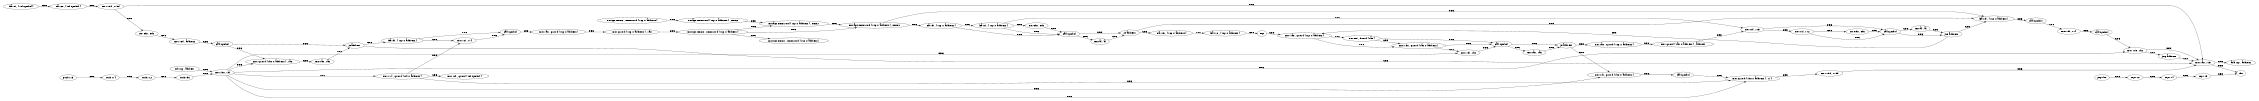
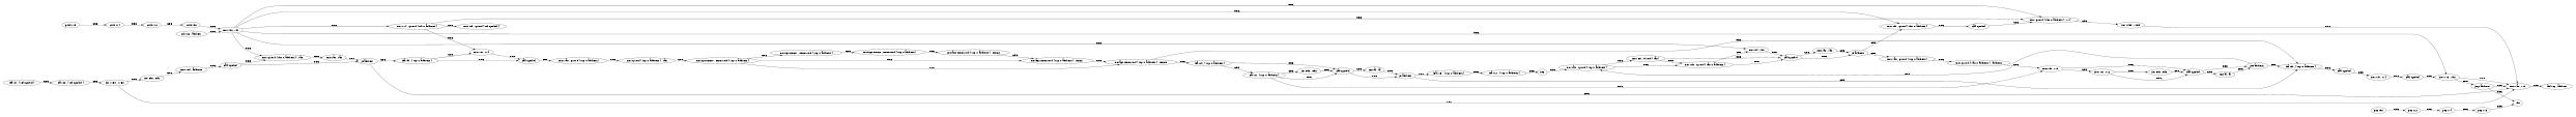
  digraph {
    rankdir=LR
    n1 [label="push r15"]
    n2 [label="push r14"]
    n3 [label="push r12"]
    n4 [label="push rbx"]
    n5 [label="mov rbx , rdi"]
    n6 [label="sub rsp , address"]
    n7 [label="mov r14 , qword [ rdi + address ]"]
    n8 [label="mov qword [ rbx + address ] , rax"]
    n9 [label="mov r15 , rbx"]
    n10 [label="mov rdi , qword [ rbx + address ]"]
    n11 [label="mov qword [ rbx + address ] , r14"]
    n12 [label="mov rdi , rbx"]
    n13 [label="mov rdi , qword [ rel symbol ]"]
    n14 [label="mov rsi , r14"]
    n15 [label="test rax , rax"]
    n16 [label="mov rax , r15"]
    n17 [label="jmp address"]
    n18 [label="call symbol"]
    n19 [label="xor r15d , r15d"]
    n20 [label="call symbol"]
    n21 [label="call symbol"]
    n22 [label="mov rdi , r14"]
    n23 [label="call symbol"]
    n24 [label="lea rsi , [ rel symbol ]"]
    n25 [label="lea rcx , [ rel symbol ]"]
    n26 [label="xor r15d , r15d"]
    n27 [label="xor edx , edx"]
    n28 [label="mov r8d , address"]
    n29 [label="add rsp , address"]
    n30 [label=rbx]
    n31 [label="call symbol"]
    n32 [label="je address"]
    n33 [label="lea rdi , [ rsp + address ]"]
    n34 [label="mov rax , qword [ rsp + address ]"]
    n35 [label="pop rbx"]
    n36 [label="pop r12"]
    n37 [label="pop r14"]
    n38 [label="pop r15"]
    n39 [label="mov qword [ rsp + address ] , rax"]
    n40 [label="movups xmm0 , xmmword [ rsp + address ]"]
    n41 [label="movups xmm1 , xmmword [ rsp + address ]"]
    n42 [label="movaps xmmword [ rsp + address ] , xmm0"]
    n43 [label="movaps xmmword [ rsp + address ] , xmm1"]
    n44 [label="movups xmm2 , xmmword [ rsp + address ]"]
    n45 [label="lea rdi , [ rsp + address ]"]
    n46 [label="lea rdi , [ rsp + address ]"]
    n47 [label="movaps xmmword [ rsp + address ] , xmm2"]
    n48 [label="lea rsi , [ rsp + address ]"]
    n49 [label="call symbol"]
    n50 [label="call symbol"]
    n51 [label="mov rdi , r15"]
    n52 [label="mov rsi , r12"]
    n53 [label="call symbol"]
    n54 [label="xor edx , edx"]
    n55 [label="test al , al"]
    n56 [label="je address"]
    n57 [label="lea r15 , [ rsp + address ]"]
    n58 [label="lea r12 , [ rsp + address ]"]
    n59 [label=nop]
    n60 [label="mov rax , qword [ rsp + address ]"]
    n61 [label="mov esi , dword [ rax ]"]
    n62 [label="mov rdx , qword [ rax + address ]"]
    n63 [label="mov rax , qword [ rsp + address ]"]
    n64 [label="mov qword [ rax + address ] , address"]
    n65 [label="xor edx , edx"]
    n66 [label="test al , al"]
    n67 [label="jne address"]
    n68 [label="test rax , rax"]
    n69 [label="je address"]
    n1 -> n2 [label=CFG]
    n2 -> n3 [label=DFG]
    n3 -> n4 [label=CFG]
    n4 -> n5 [label=CFG]
    n5 -> n7 [label=CFG]
    n5 -> n8 [label=DFG]
    n5 -> n9 [label=DFG]
    n5 -> n10 [label=DFG]
    n5 -> n11 [label=DFG]
    n5 -> n12 [label=DFG]
    n6 -> n5 [label=CFG]
    n7 -> n11 [label=DFG]
    n7 -> n13 [label=CFG]
    n7 -> n14 [label=DFG]
    n8 -> n15 [label=CFG]
    n9 -> n16 [label=DFG]
    n9 -> n17 [label=CFG]
    n10 -> n18 [label=DFG]
    n11 -> n19 [label=CFG]
    n12 -> n20 [label=DFG]
    n14 -> n21 [label=DFG]
    n15 -> n32 [label=CFG]
    n16 -> n29 [label=CFG]
-   n16 -> n30 [label=DFG]
+   n17 -> n30 [label=DFG]
    n17 -> n16 [label=CFG]
    n18 -> n11 [label=CFG]
    n19 -> n16 [label=DFG]
    n20 -> n68 [label=CFG]
    n20 -> n69 [label=DFG]
    n21 -> n34 [label=CFG]
    n22 -> n23 [label=DFG]
    n23 -> n9 [label=CFG]
    n24 -> n25 [label=CFG]
    n25 -> n26 [label=CFG]
    n26 -> n16 [label=DFG]
    n26 -> n27 [label=CFG]
    n27 -> n28 [label=CFG]
    n28 -> n31 [label=CFG]
    n31 -> n8 [label=DFG]
    n31 -> n32 [label=DFG]
    n32 -> n16 [label=CFG]
    n32 -> n33 [label=CFG]
    n33 -> n14 [label=CFG]
    n33 -> n21 [label=DFG]
    n34 -> n39 [label=DFG]
    n35 -> n36 [label=CFG]
    n36 -> n37 [label=CFG]
    n37 -> n38 [label=CFG]
    n38 -> n30 [label=CFG]
    n39 -> n40 [label=CFG]
    n40 -> n41 [label=CFG]
    n40 -> n42 [label=DFG]
    n40 -> n43 [label=DFG]
+   n41 -> n44 [label=CFG]
    n42 -> n45 [label=DFG]
    n42 -> n46 [label=DFG]
    n43 -> n42 [label=CFG]
    n44 -> n47 [label=DFG]
    n45 -> n48 [label=CFG]
    n45 -> n49 [label=DFG]
    n46 -> n50 [label=DFG]
    n47 -> n43 [label=CFG]
    n48 -> n49 [label=DFG]
    n48 -> n51 [label=DFG]
    n48 -> n54 [label=CFG]
    n49 -> n55 [label=CFG]
    n49 -> n56 [label=DFG]
    n50 -> n22 [label=CFG]
    n51 -> n52 [label=CFG]
    n51 -> n53 [label=DFG]
    n52 -> n53 [label=DFG]
    n52 -> n65 [label=CFG]
    n53 -> n66 [label=CFG]
    n53 -> n67 [label=DFG]
    n54 -> n49 [label=CFG]
    n55 -> n56 [label=CFG]
    n56 -> n46 [label=CFG]
    n56 -> n57 [label=CFG]
    n57 -> n58 [label=DFG]
    n58 -> n59 [label=CFG]
    n59 -> n60 [label=CFG]
    n60 -> n61 [label=DFG]
    n60 -> n62 [label=DFG]
    n61 -> n20 [label=DFG]
    n61 -> n62 [label=CFG]
    n62 -> n12 [label=CFG]
    n62 -> n20 [label=DFG]
    n63 -> n64 [label=DFG]
    n64 -> n51 [label=CFG]
    n65 -> n53 [label=CFG]
    n66 -> n67 [label=CFG]
    n67 -> n46 [label=CFG]
    n67 -> n60 [label=CFG]
    n68 -> n69 [label=CFG]
    n69 -> n10 [label=CFG]
    n69 -> n63 [label=CFG]
  }
